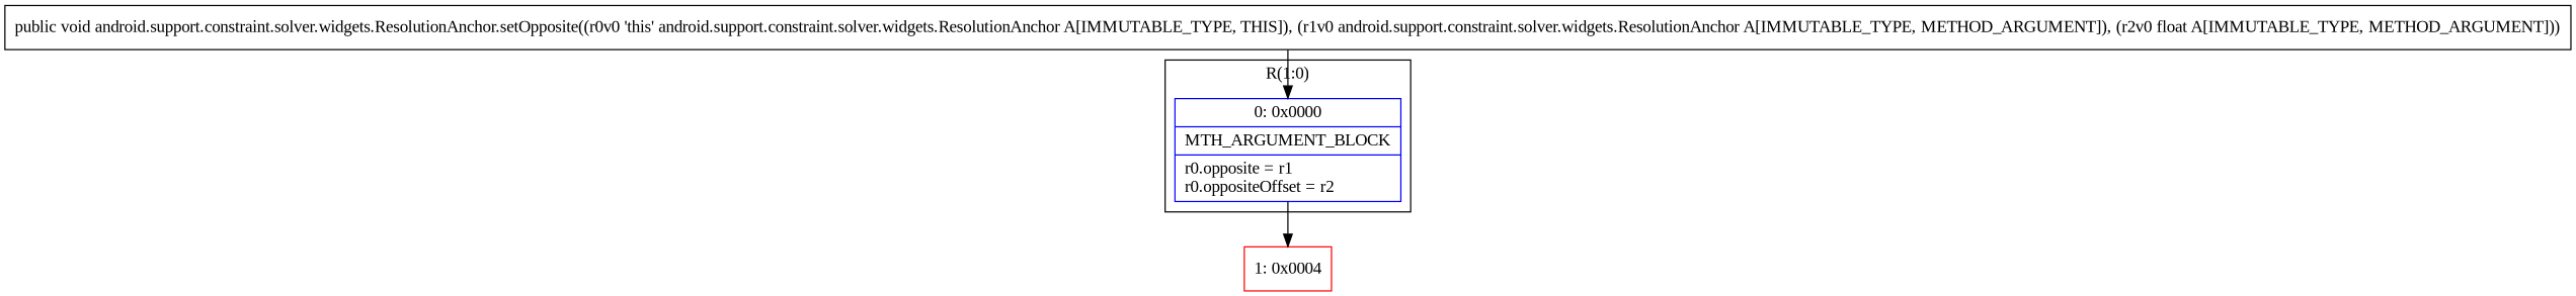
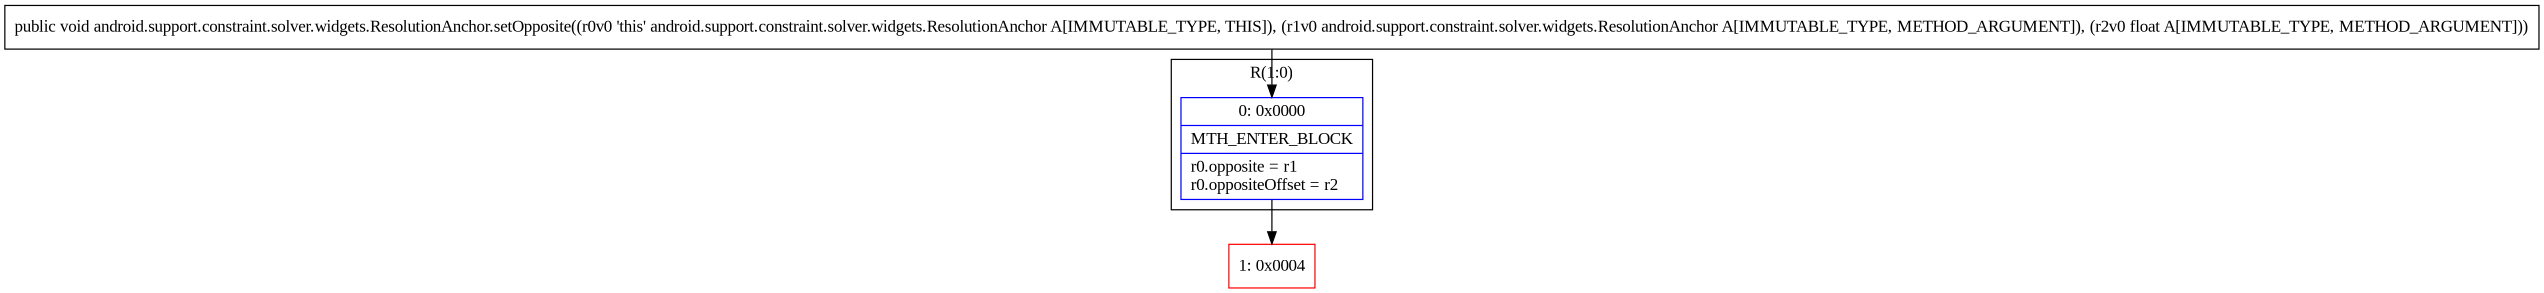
  digraph {
    fontname="Liberation Serif"
    node [shape=record fontname="Liberation Serif"]
    edge [fontname="Liberation Serif"]
-   n1 [color=blue label="{0\:\ 0x0000|MTH_ARGUMENT_BLOCK\l|r0.opposite = r1\lr0.oppositeOffset = r2\l}"]
+   n1 [color=blue label="{0\:\ 0x0000|MTH_ENTER_BLOCK\l|r0.opposite = r1\lr0.oppositeOffset = r2\l}"]
    n2 [color=red label="{1\:\ 0x0004}"]
    n3 [label="{public void android.support.constraint.solver.widgets.ResolutionAnchor.setOpposite((r0v0 'this' android.support.constraint.solver.widgets.ResolutionAnchor A[IMMUTABLE_TYPE, THIS]), (r1v0 android.support.constraint.solver.widgets.ResolutionAnchor A[IMMUTABLE_TYPE, METHOD_ARGUMENT]), (r2v0 float A[IMMUTABLE_TYPE, METHOD_ARGUMENT])) }"]
    subgraph cluster_1 {
      label="R(1:0)"
      n1
    }
    n1 -> n2
    n3 -> n1
  }
